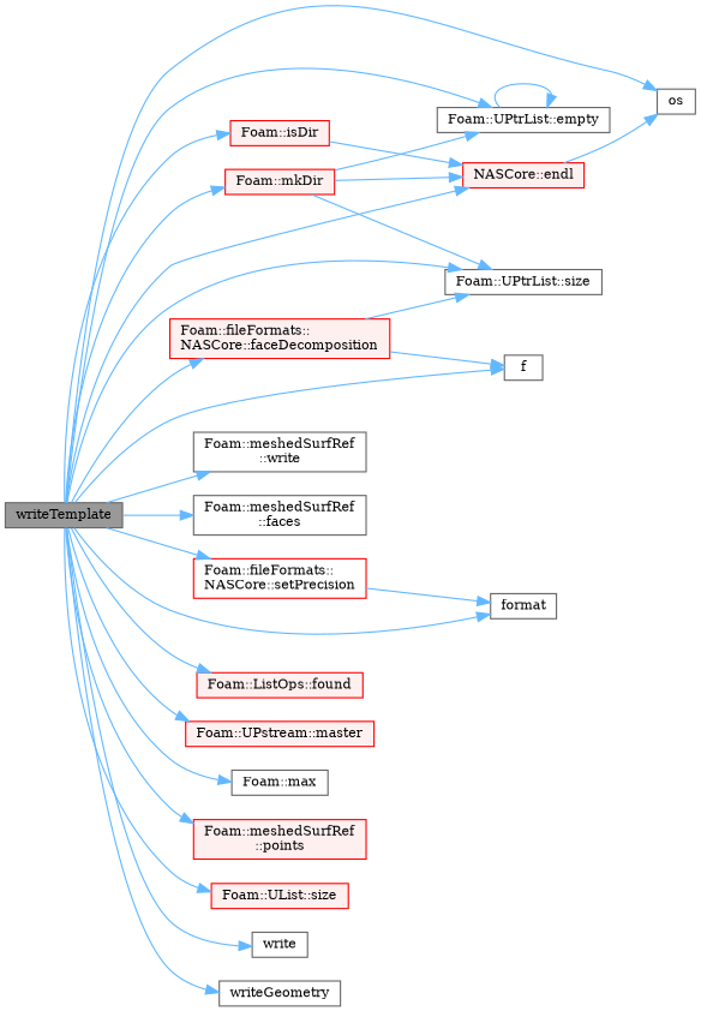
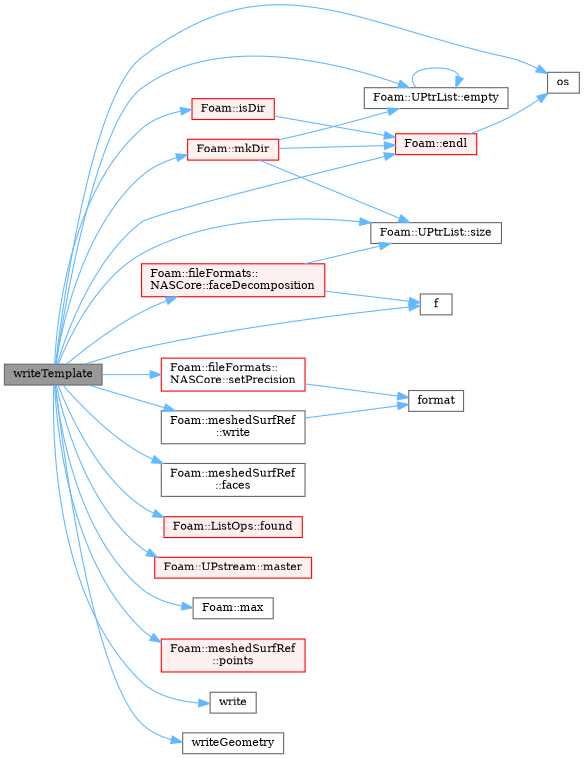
  digraph {
    fontname="DejaVu Serif"
    rankdir=LR
    node [color=grey40 fillcolor=white fontname="DejaVu Serif" fontsize=10 shape=box style=filled]
    edge [color=steelblue1 fontname="DejaVu Serif" fontsize=10 labelfontname=Helvetica labelfontsize=10 style=solid]
    n1 [color=gray40 fillcolor=grey60 fontcolor=black height=0.2 label=writeTemplate width=0.4]
    n2 [height=0.2 label="Foam::UPtrList::empty" width=0.4]
-   n3 [color=red fillcolor="#FFF0F0" height=0.2 label="NASCore::endl" width=0.4]
+   n3 [color=red fillcolor="#FFF0F0" height=0.2 label="Foam::endl" width=0.4]
    n4 [height=0.2 label=os width=0.4]
    n5 [height=0.2 label=f width=0.4]
    n6 [color=red fillcolor="#FFF0F0" height=0.2 label="Foam::fileFormats::\lNASCore::faceDecomposition" width=0.4]
    n7 [height=0.2 label="Foam::UPtrList::size" width=0.4]
    n8 [height=0.2 label="Foam::meshedSurfRef\l::write" width=0.4]
    n9 [height=0.2 label="Foam::meshedSurfRef\l::faces" width=0.4]
    n10 [height=0.2 label=format width=0.4]
    n11 [color=red fillcolor="#FFF0F0" height=0.2 label="Foam::ListOps::found" width=0.4]
    n12 [color=red fillcolor="#FFF0F0" height=0.2 label="Foam::isDir" width=0.4]
    n13 [color=red fillcolor="#FFF0F0" height=0.2 label="Foam::UPstream::master" width=0.4]
    n14 [height=0.2 label="Foam::max" width=0.4]
    n15 [color=red fillcolor="#FFF0F0" height=0.2 label="Foam::mkDir" width=0.4]
    n16 [color=red fillcolor="#FFF0F0" height=0.2 label="Foam::meshedSurfRef\l::points" width=0.4]
    n17 [color=red height=0.2 label="Foam::fileFormats::\lNASCore::setPrecision" width=0.4]
-   n18 [color=red fillcolor="#FFF0F0" height=0.2 label="Foam::UList::size" width=0.4]
    n19 [height=0.2 label=write width=0.4]
    n20 [height=0.2 label=writeGeometry width=0.4]
    n1 -> n2
    n1 -> n3
    n1 -> n4
    n1 -> n5
    n1 -> n6
    n1 -> n7
    n1 -> n8
    n1 -> n9
-   n1 -> n10
+   n8 -> n10
    n1 -> n11
    n1 -> n12
    n1 -> n13
    n1 -> n14
    n1 -> n15
    n1 -> n16
    n1 -> n17
-   n1 -> n18
    n1 -> n19
    n1 -> n20
    n2 -> n2
    n3 -> n4
    n6 -> n5
    n6 -> n7
    n12 -> n3
    n15 -> n2
    n15 -> n3
    n15 -> n7
    n17 -> n10
  }
